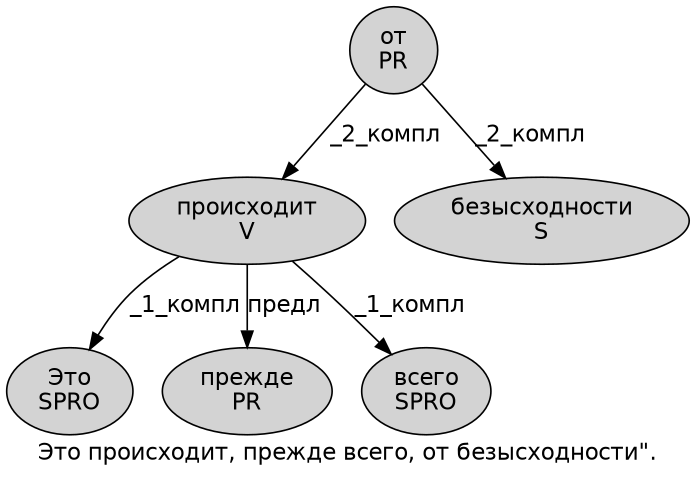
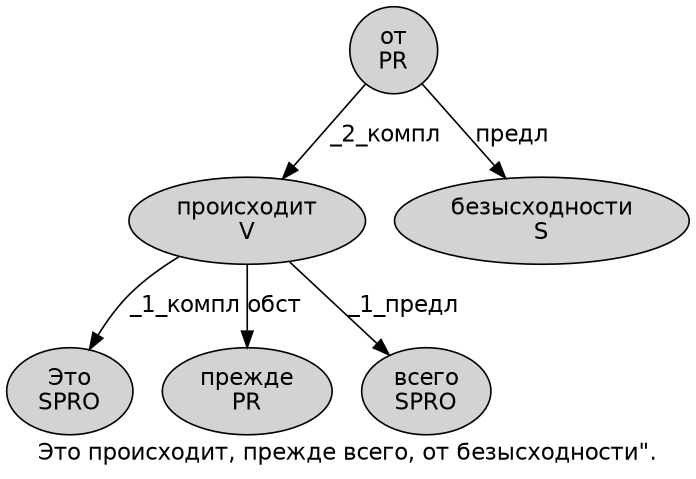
  digraph {
    fontname="DejaVu Sans"
    label="Это происходит, прежде всего, от безысходности\"."
    node [fillcolor=lightgray fontname="DejaVu Sans" penwidth=1 shape=ellipse style=filled]
    edge [fontname="DejaVu Sans"]
    n1 [label="Это\nSPRO"]
    n2 [label="происходит\nV"]
    n3 [label="прежде\nPR"]
    n4 [label="всего\nSPRO"]
    n5 [label="от\nPR"]
    n6 [label="безысходности\nS"]
    n2 -> n1 [label="_1_компл"]
-   n2 -> n3 [label="предл"]
-   n2 -> n4 [label="_1_компл"]
+   n2 -> n3 [label="обст"]
+   n2 -> n4 [label="_1_предл"]
    n5 -> n2 [label="_2_компл"]
-   n5 -> n6 [label="_2_компл"]
+   n5 -> n6 [label="предл"]
  }
